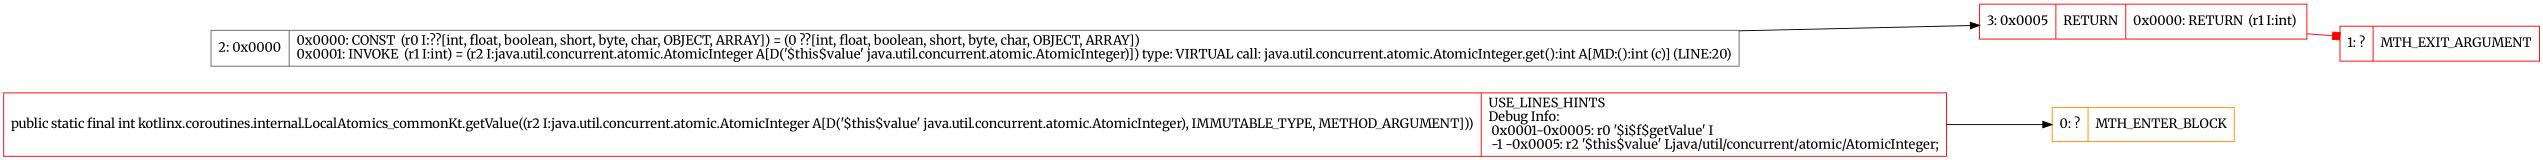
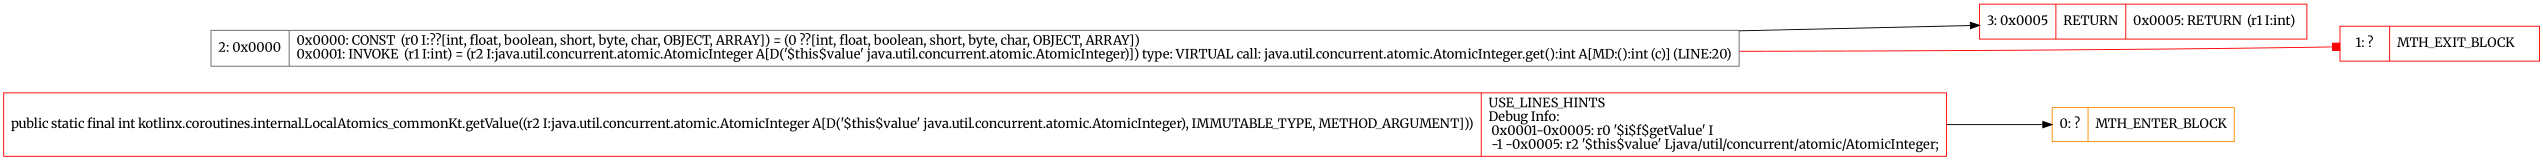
  digraph {
    fontname=Merriweather
    rankdir=LR
    node [color=red fontname=Merriweather shape=record]
    edge [arrowhead=normal color=black fontname=Merriweather]
    n1 [color=darkorange label="{0\:\ ?|MTH_ENTER_BLOCK\l}"]
    n2 [color=gray40 label="{2\:\ 0x0000|0x0000: CONST  (r0 I:??[int, float, boolean, short, byte, char, OBJECT, ARRAY]) = (0 ??[int, float, boolean, short, byte, char, OBJECT, ARRAY]) \l0x0001: INVOKE  (r1 I:int) = (r2 I:java.util.concurrent.atomic.AtomicInteger A[D('$this$value' java.util.concurrent.atomic.AtomicInteger)]) type: VIRTUAL call: java.util.concurrent.atomic.AtomicInteger.get():int A[MD:():int (c)] (LINE:20)\l}"]
-   n3 [label="{3\:\ 0x0005|RETURN\l|0x0000: RETURN  (r1 I:int) \l}"]
-   n4 [label="{1\:\ ?|MTH_EXIT_ARGUMENT\l}"]
+   n3 [label="{3\:\ 0x0005|RETURN\l|0x0005: RETURN  (r1 I:int) \l}"]
+   n4 [label="{1\:\ ?|MTH_EXIT_BLOCK\l}"]
    n5 [label="{public static final int kotlinx.coroutines.internal.LocalAtomics_commonKt.getValue((r2 I:java.util.concurrent.atomic.AtomicInteger A[D('$this$value' java.util.concurrent.atomic.AtomicInteger), IMMUTABLE_TYPE, METHOD_ARGUMENT]))  | USE_LINES_HINTS\lDebug Info:\l  0x0001\-0x0005: r0 '$i$f$getValue' I\l  \-1 \-0x0005: r2 '$this$value' Ljava\/util\/concurrent\/atomic\/AtomicInteger;\l}"]
    n2 -> n3
-   n3 -> n4 [arrowhead=box color=red]
+   n2 -> n4 [arrowhead=box color=red]
    n5 -> n1
  }
